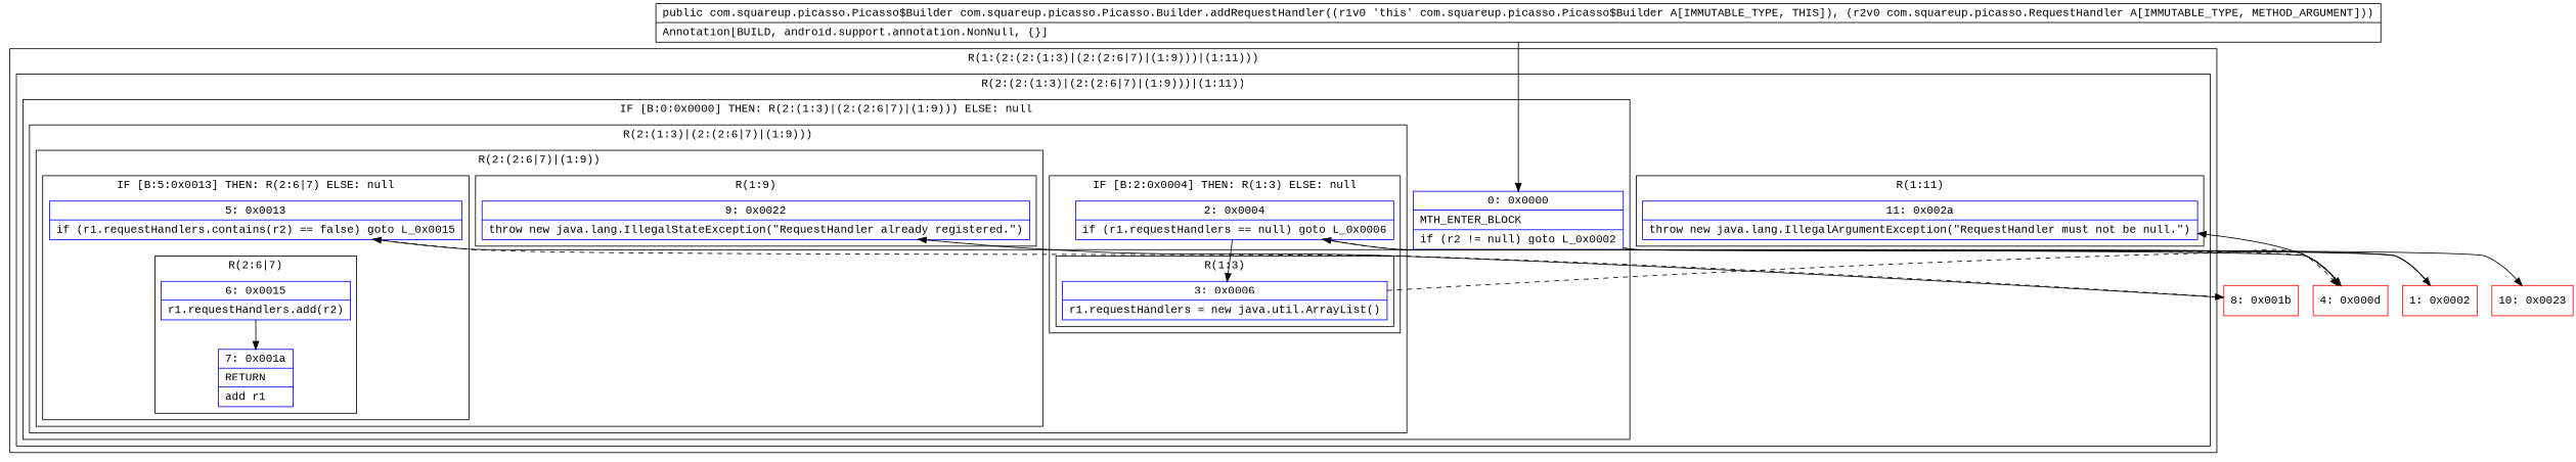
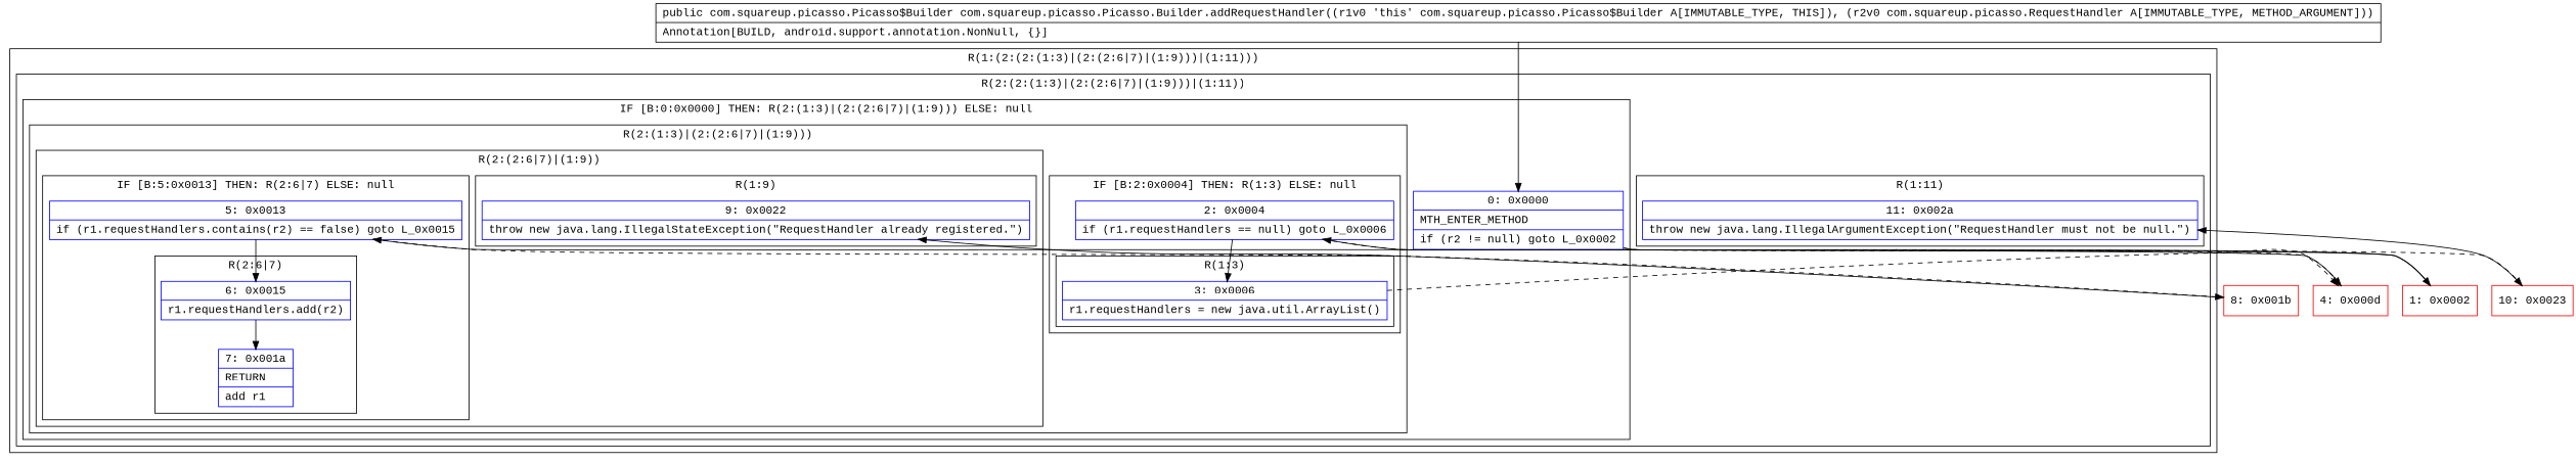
  digraph {
    fontname="Liberation Mono"
    node [color=blue fontname="Liberation Mono" shape=record]
    edge [fontname="Liberation Mono"]
    n1 [label="{3\:\ 0x0006|r1.requestHandlers = new java.util.ArrayList()\l}"]
    n2 [label="{2\:\ 0x0004|if (r1.requestHandlers == null) goto L_0x0006\l}"]
    n3 [label="{6\:\ 0x0015|r1.requestHandlers.add(r2)\l}"]
    n4 [label="{7\:\ 0x001a|RETURN\l|add r1\l}"]
    n5 [label="{5\:\ 0x0013|if (r1.requestHandlers.contains(r2) == false) goto L_0x0015\l}"]
    n6 [label="{9\:\ 0x0022|throw new java.lang.IllegalStateException(\"RequestHandler already registered.\")\l}"]
-   n7 [label="{0\:\ 0x0000|MTH_ENTER_BLOCK\l|if (r2 != null) goto L_0x0002\l}"]
+   n7 [label="{0\:\ 0x0000|MTH_ENTER_METHOD\l|if (r2 != null) goto L_0x0002\l}"]
    n8 [label="{11\:\ 0x002a|throw new java.lang.IllegalArgumentException(\"RequestHandler must not be null.\")\l}"]
    n9 [color=red label="{4\:\ 0x000d}"]
    n10 [color=red label="{8\:\ 0x001b}"]
    n11 [color=red label="{1\:\ 0x0002}"]
    n12 [color=red label="{10\:\ 0x0023}"]
    n13 [label="{public com.squareup.picasso.Picasso$Builder com.squareup.picasso.Picasso.Builder.addRequestHandler((r1v0 'this' com.squareup.picasso.Picasso$Builder A[IMMUTABLE_TYPE, THIS]), (r2v0 com.squareup.picasso.RequestHandler A[IMMUTABLE_TYPE, METHOD_ARGUMENT]))  | Annotation[BUILD, android.support.annotation.NonNull, \{\}]\l}" color=""]
    subgraph cluster_1 {
      label="R(1:(2:(2:(1:3)|(2:(2:6|7)|(1:9)))|(1:11)))"
      subgraph cluster_2 {
        label="R(2:(2:(1:3)|(2:(2:6|7)|(1:9)))|(1:11))"
        subgraph cluster_3 {
          label="IF [B:0:0x0000] THEN: R(2:(1:3)|(2:(2:6|7)|(1:9))) ELSE: null"
          n7
          subgraph cluster_4 {
            label="R(2:(1:3)|(2:(2:6|7)|(1:9)))"
            subgraph cluster_5 {
              label="IF [B:2:0x0004] THEN: R(1:3) ELSE: null"
              n2
              subgraph cluster_6 {
                label="R(1:3)"
                n1
              }
            }
            subgraph cluster_7 {
              label="R(2:(2:6|7)|(1:9))"
              subgraph cluster_8 {
                label="IF [B:5:0x0013] THEN: R(2:6|7) ELSE: null"
                n5
                subgraph cluster_9 {
                  label="R(2:6|7)"
                  n3
                  n4
                }
              }
              subgraph cluster_10 {
                label="R(1:9)"
                n6
              }
            }
          }
        }
        subgraph cluster_11 {
          label="R(1:11)"
          n8
        }
      }
    }
    n1 -> n9 [style=dashed]
    n2 -> n1
    n2 -> n9 [style=dashed]
    n3 -> n4
+   n5 -> n3
    n5 -> n10 [style=dashed]
    n7 -> n11
-   n7 -> n12 [style=solid]
+   n7 -> n12 [style=dashed]
    n9 -> n5
    n10 -> n6
    n11 -> n2
-   n9 -> n8
+   n12 -> n8
    n13 -> n7
  }
